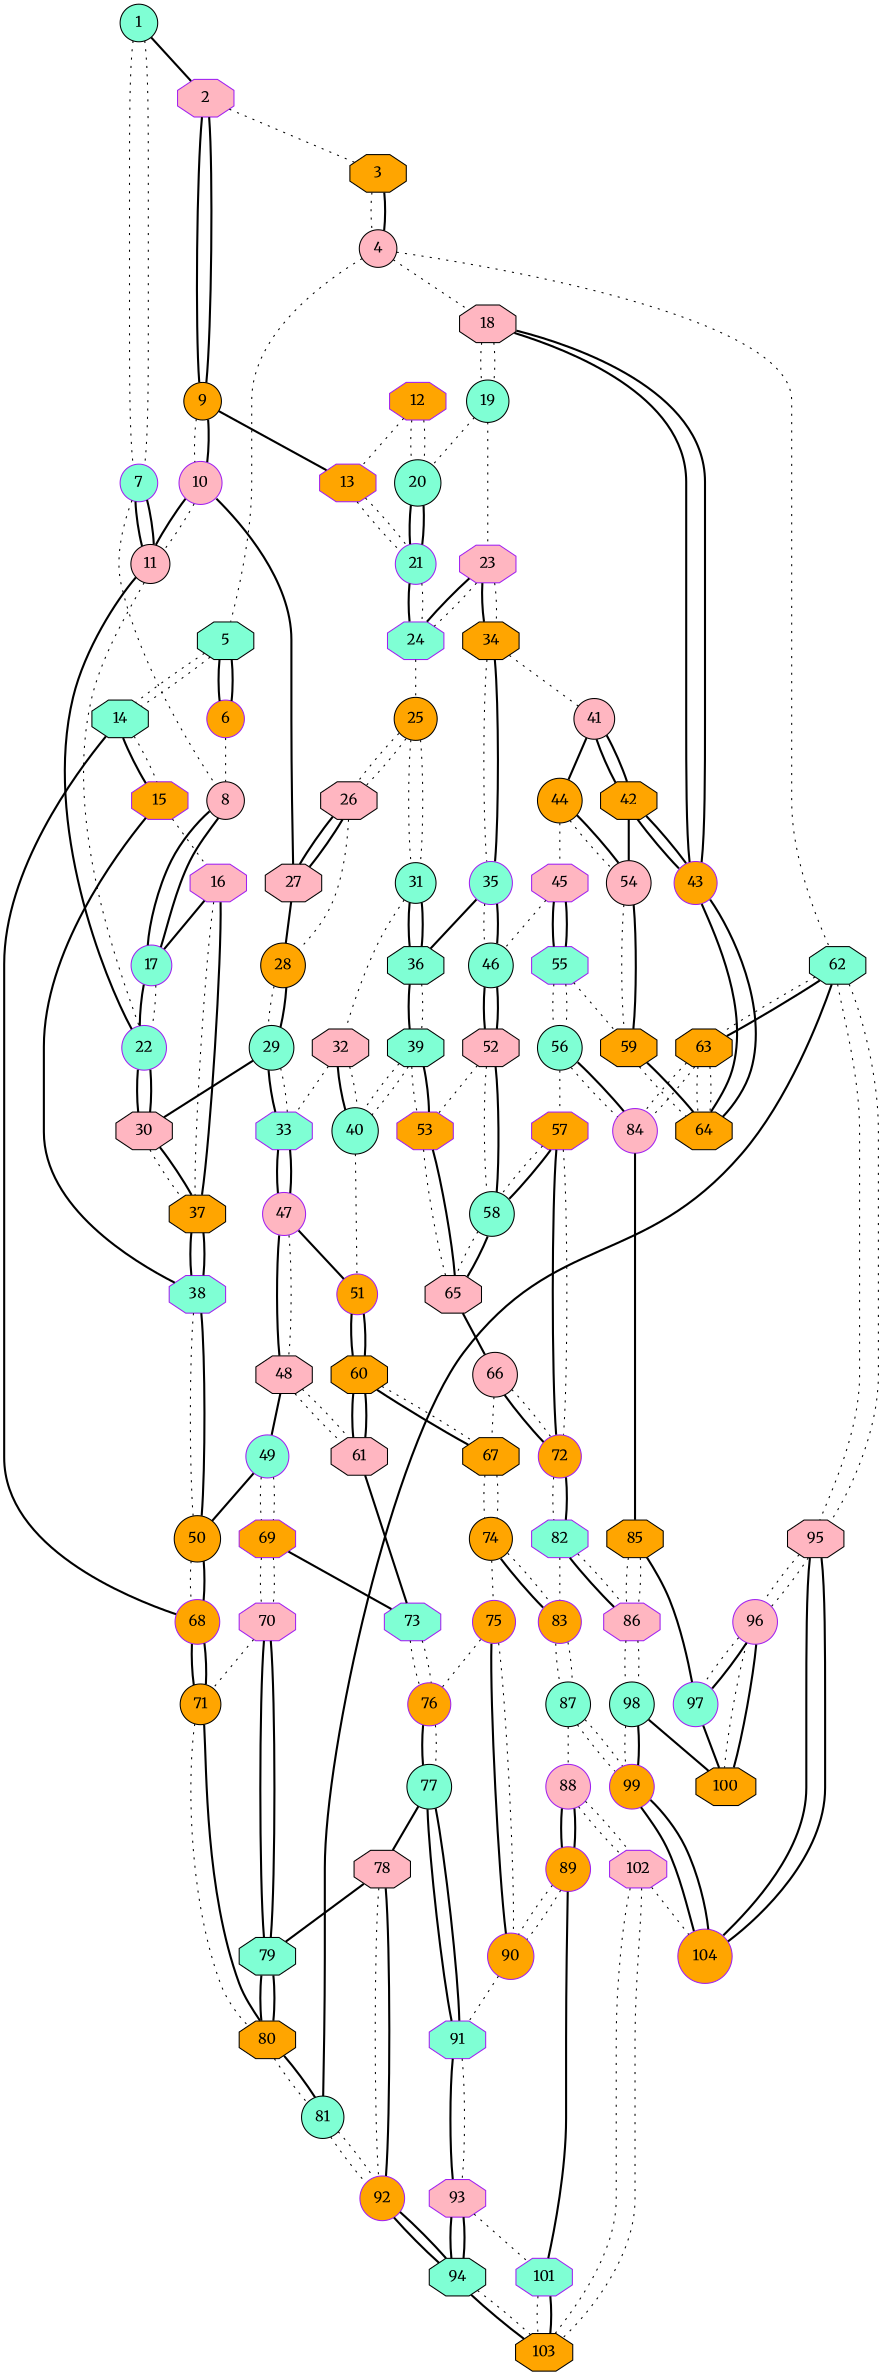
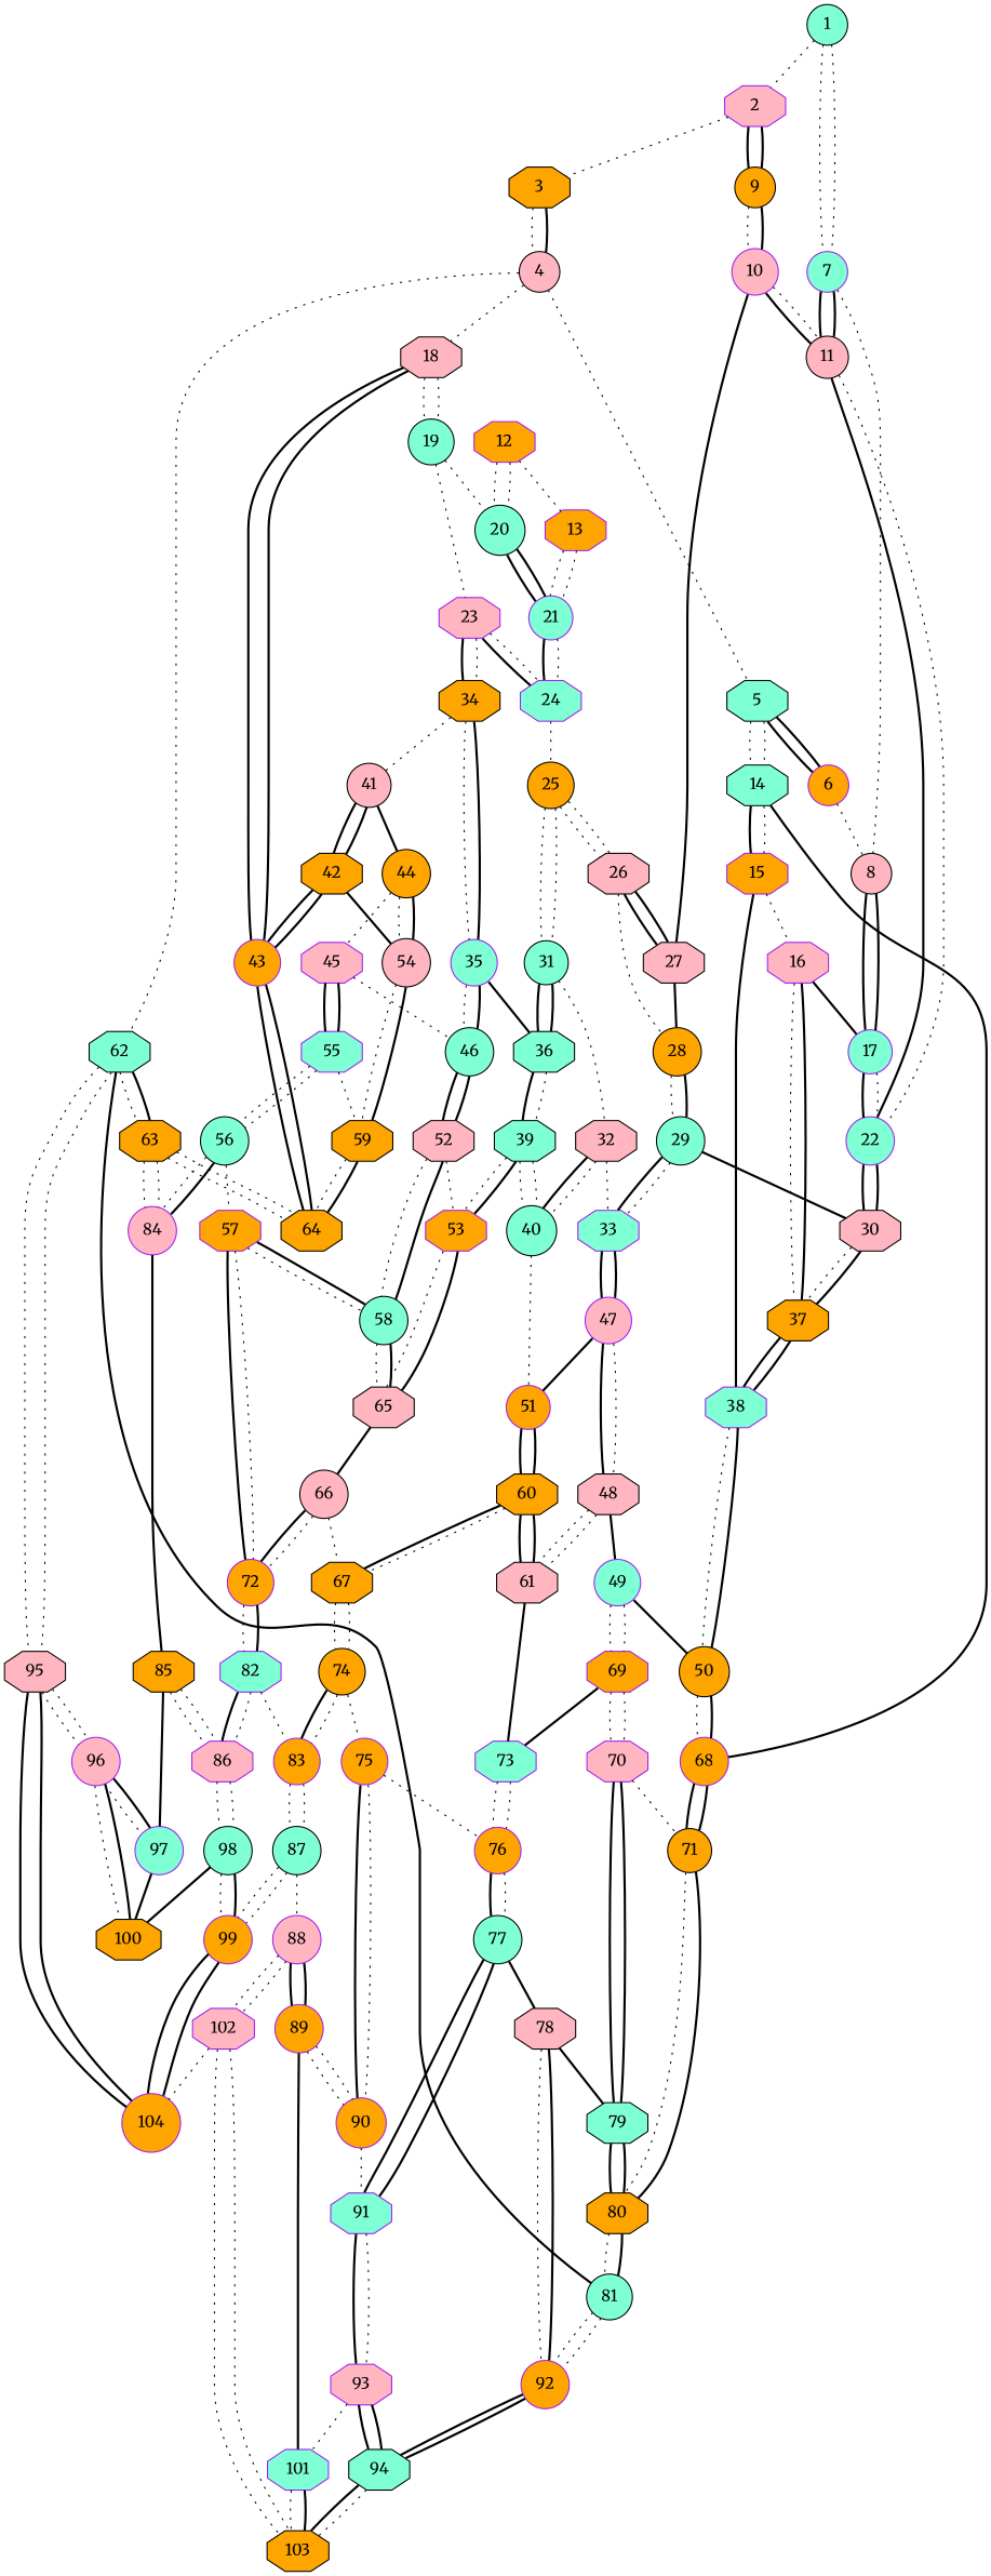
  graph {
    fontname=Merriweather
    node [color=black fillcolor=orange fontname=Merriweather shape=octagon style=filled]
    edge [fontname=Merriweather style=dotted]
    1 [fillcolor=aquamarine shape=circle]
    2 [color=purple fillcolor=lightpink]
    7 [color=purple fillcolor=aquamarine shape=circle]
    3
    9 [shape=circle]
    8 [fillcolor=lightpink shape=circle]
    11 [fillcolor=lightpink shape=circle]
    4 [fillcolor=lightpink shape=circle]
    10 [color=purple fillcolor=lightpink shape=circle]
    13 [color=purple]
    5 [fillcolor=aquamarine]
    18 [fillcolor=lightpink]
    62 [fillcolor=aquamarine]
    12 [color=purple]
    20 [fillcolor=aquamarine shape=circle]
    6 [color=purple shape=circle]
    14 [fillcolor=aquamarine]
    19 [fillcolor=aquamarine shape=circle]
    43 [color=purple shape=circle]
    81 [fillcolor=aquamarine shape=circle]
    63
    95 [fillcolor=lightpink]
    15 [color=purple]
    68 [color=purple shape=circle]
    92 [color=purple shape=circle]
    17 [color=purple fillcolor=aquamarine shape=circle]
    22 [color=purple fillcolor=aquamarine shape=circle]
    27 [fillcolor=lightpink]
    21 [color=purple fillcolor=aquamarine shape=circle]
    28 [shape=circle]
    30 [fillcolor=lightpink]
    24 [color=purple fillcolor=aquamarine]
    16 [color=purple fillcolor=lightpink]
    38 [color=purple fillcolor=aquamarine]
    71 [shape=circle]
    37
    50 [shape=circle]
    23 [color=purple fillcolor=lightpink]
    64
    34
    25 [shape=circle]
    35 [color=purple fillcolor=aquamarine shape=circle]
    41 [fillcolor=lightpink shape=circle]
    26 [fillcolor=lightpink]
    31 [fillcolor=aquamarine shape=circle]
    32 [fillcolor=lightpink]
    36 [fillcolor=aquamarine]
    29 [fillcolor=aquamarine shape=circle]
    33 [color=purple fillcolor=aquamarine]
    47 [color=purple fillcolor=lightpink shape=circle]
    40 [fillcolor=aquamarine shape=circle]
    39 [fillcolor=aquamarine]
    51 [color=purple shape=circle]
    48 [fillcolor=lightpink]
    46 [fillcolor=aquamarine shape=circle]
    42
    44 [shape=circle]
    52 [fillcolor=lightpink]
    53 [color=purple]
    65 [fillcolor=lightpink]
    60
    54 [fillcolor=lightpink shape=circle]
    45 [color=purple fillcolor=lightpink]
    59
    55 [color=purple fillcolor=aquamarine]
    56 [fillcolor=aquamarine shape=circle]
    58 [fillcolor=aquamarine shape=circle]
    49 [color=purple fillcolor=aquamarine shape=circle]
    61 [fillcolor=lightpink]
    69 [color=purple]
    73 [color=purple fillcolor=aquamarine]
    70 [color=purple fillcolor=lightpink]
    67
    66 [fillcolor=lightpink shape=circle]
    57 [color=purple]
    84 [color=purple fillcolor=lightpink shape=circle]
    72 [color=purple shape=circle]
    85
    82 [color=purple fillcolor=aquamarine]
    74 [shape=circle]
    76 [color=purple shape=circle]
    96 [color=purple fillcolor=lightpink shape=circle]
    104 [color=purple shape=circle]
    75 [color=purple shape=circle]
    83 [color=purple shape=circle]
    80
    79 [fillcolor=aquamarine]
    86 [color=purple fillcolor=lightpink]
    77 [fillcolor=aquamarine shape=circle]
    90 [color=purple shape=circle]
    87 [fillcolor=aquamarine shape=circle]
    91 [color=purple fillcolor=aquamarine]
    78 [fillcolor=lightpink]
    93 [color=purple fillcolor=lightpink]
    94 [fillcolor=aquamarine]
    98 [fillcolor=aquamarine shape=circle]
    88 [color=purple fillcolor=lightpink shape=circle]
    99 [color=purple shape=circle]
    97 [color=purple fillcolor=aquamarine shape=circle]
    100
    89 [color=purple shape=circle]
    102 [color=purple fillcolor=lightpink]
    101 [color=purple fillcolor=aquamarine]
    103
-   1 -- 2 [style=bold]
+   1 -- 2
    1 -- 7
    1 -- 7
    2 -- 3
    2 -- 9 [style=bold]
    2 -- 9 [style=bold]
    7 -- 8
    7 -- 11 [style=bold]
    7 -- 11 [style=bold]
    3 -- 4
    3 -- 4 [style=bold]
    9 -- 10
    9 -- 10 [style=bold]
-   9 -- 13 [style=bold]
    8 -- 17 [style=bold]
    8 -- 17 [style=bold]
    11 -- 22 [style=bold]
    11 -- 22
    4 -- 5
    4 -- 18
    4 -- 62
    10 -- 11 [style=bold]
    10 -- 11
    10 -- 27 [style=bold]
    13 -- 21
    13 -- 21
    5 -- 6 [style=bold]
    5 -- 6 [style=bold]
    5 -- 14
    5 -- 14
    18 -- 19
    18 -- 19
    18 -- 43 [style=bold]
    18 -- 43 [style=bold]
    62 -- 81 [style=bold]
    62 -- 63
    62 -- 63 [style=bold]
    62 -- 95
    62 -- 95
    12 -- 13
    12 -- 20
    12 -- 20
    20 -- 21 [style=bold]
    20 -- 21 [style=bold]
    6 -- 8
    14 -- 15 [style=bold]
    14 -- 15
    14 -- 68 [style=bold]
    19 -- 20
    19 -- 23
    43 -- 64 [style=bold]
    43 -- 64 [style=bold]
    81 -- 92
    81 -- 92
    63 -- 64
    63 -- 64
    63 -- 84
    63 -- 84
    95 -- 96
    95 -- 96
    95 -- 104 [style=bold]
    95 -- 104 [style=bold]
    15 -- 16
    15 -- 38 [style=bold]
    68 -- 71 [style=bold]
    68 -- 71 [style=bold]
    92 -- 94 [style=bold]
    92 -- 94 [style=bold]
    17 -- 22 [style=bold]
    17 -- 22
    22 -- 30 [style=bold]
    22 -- 30 [style=bold]
    27 -- 28 [style=bold]
    21 -- 24 [style=bold]
    21 -- 24
    28 -- 29
    28 -- 29 [style=bold]
    30 -- 37
    30 -- 37 [style=bold]
    24 -- 25
    16 -- 17 [style=bold]
    16 -- 37
    16 -- 37 [style=bold]
    38 -- 50
    38 -- 50 [style=bold]
    71 -- 80
    71 -- 80 [style=bold]
    37 -- 38 [style=bold]
    37 -- 38 [style=bold]
    50 -- 68
    50 -- 68 [style=bold]
    23 -- 24 [style=bold]
    23 -- 24
    23 -- 34 [style=bold]
    23 -- 34
    34 -- 35
    34 -- 35 [style=bold]
    34 -- 41
    25 -- 26
    25 -- 26
    25 -- 31
    25 -- 31
    35 -- 36 [style=bold]
    35 -- 46
    35 -- 46 [style=bold]
    41 -- 42 [style=bold]
    41 -- 42 [style=bold]
    41 -- 44 [style=bold]
    26 -- 27 [style=bold]
    26 -- 27 [style=bold]
    26 -- 28
    31 -- 32
    31 -- 36 [style=bold]
    31 -- 36 [style=bold]
    32 -- 33
    32 -- 40 [style=bold]
    32 -- 40
    36 -- 39 [style=bold]
    36 -- 39
    29 -- 30 [style=bold]
    29 -- 33 [style=bold]
    29 -- 33
    33 -- 47 [style=bold]
    33 -- 47 [style=bold]
    47 -- 51 [style=bold]
    47 -- 48 [style=bold]
    47 -- 48
    40 -- 51
    39 -- 40
    39 -- 40
    39 -- 53
    39 -- 53 [style=bold]
    51 -- 60 [style=bold]
    51 -- 60 [style=bold]
    48 -- 49 [style=bold]
    48 -- 61
    48 -- 61
    46 -- 52 [style=bold]
    46 -- 52 [style=bold]
    42 -- 43 [style=bold]
    42 -- 43 [style=bold]
    42 -- 54 [style=bold]
    44 -- 54
    44 -- 54 [style=bold]
    44 -- 45
    52 -- 53
    52 -- 58
    52 -- 58 [style=bold]
    53 -- 65
    53 -- 65 [style=bold]
    65 -- 66 [style=bold]
    60 -- 61 [style=bold]
    60 -- 61 [style=bold]
    60 -- 67 [style=bold]
    60 -- 67
    54 -- 59
    54 -- 59 [style=bold]
    45 -- 46
    45 -- 55 [style=bold]
    45 -- 55 [style=bold]
    59 -- 64
    59 -- 64 [style=bold]
    55 -- 59
    55 -- 56
    55 -- 56
    56 -- 57
    56 -- 84
    56 -- 84 [style=bold]
    58 -- 65
    58 -- 65 [style=bold]
    49 -- 50 [style=bold]
    49 -- 69
    49 -- 69
    61 -- 73 [style=bold]
    69 -- 73 [style=bold]
    69 -- 70
    69 -- 70
    73 -- 76
    73 -- 76
    70 -- 71
    70 -- 79 [style=bold]
    70 -- 79 [style=bold]
    67 -- 74
    67 -- 74
    66 -- 67
    66 -- 72 [style=bold]
    66 -- 72
    57 -- 58
    57 -- 58 [style=bold]
    57 -- 72 [style=bold]
    57 -- 72
    84 -- 85 [style=bold]
    72 -- 82
    72 -- 82 [style=bold]
    85 -- 86
    85 -- 86
    85 -- 97 [style=bold]
    82 -- 83
    82 -- 86 [style=bold]
    82 -- 86
    74 -- 75
    74 -- 83 [style=bold]
    74 -- 83
    76 -- 77 [style=bold]
    76 -- 77
    96 -- 97
    96 -- 97 [style=bold]
    96 -- 100
    96 -- 100 [style=bold]
    75 -- 76
    75 -- 90 [style=bold]
    75 -- 90
    83 -- 87
    83 -- 87
    80 -- 81
    80 -- 81 [style=bold]
    79 -- 80 [style=bold]
    79 -- 80 [style=bold]
    86 -- 98
    86 -- 98
    77 -- 91 [style=bold]
    77 -- 91 [style=bold]
    77 -- 78 [style=bold]
    90 -- 91
    87 -- 88
    87 -- 99
    87 -- 99
    91 -- 93 [style=bold]
    91 -- 93
    78 -- 92
    78 -- 92 [style=bold]
    78 -- 79 [style=bold]
    93 -- 94 [style=bold]
    93 -- 94 [style=bold]
    93 -- 101
    94 -- 103 [style=bold]
    94 -- 103
    98 -- 99
    98 -- 99 [style=bold]
    98 -- 100 [style=bold]
    88 -- 89 [style=bold]
    88 -- 89 [style=bold]
    88 -- 102
    88 -- 102
    99 -- 104 [style=bold]
    99 -- 104 [style=bold]
    97 -- 100 [style=bold]
    89 -- 90
    89 -- 90
    89 -- 101 [style=bold]
    102 -- 104
    102 -- 103
    102 -- 103
    101 -- 103
    101 -- 103 [style=bold]
  }
